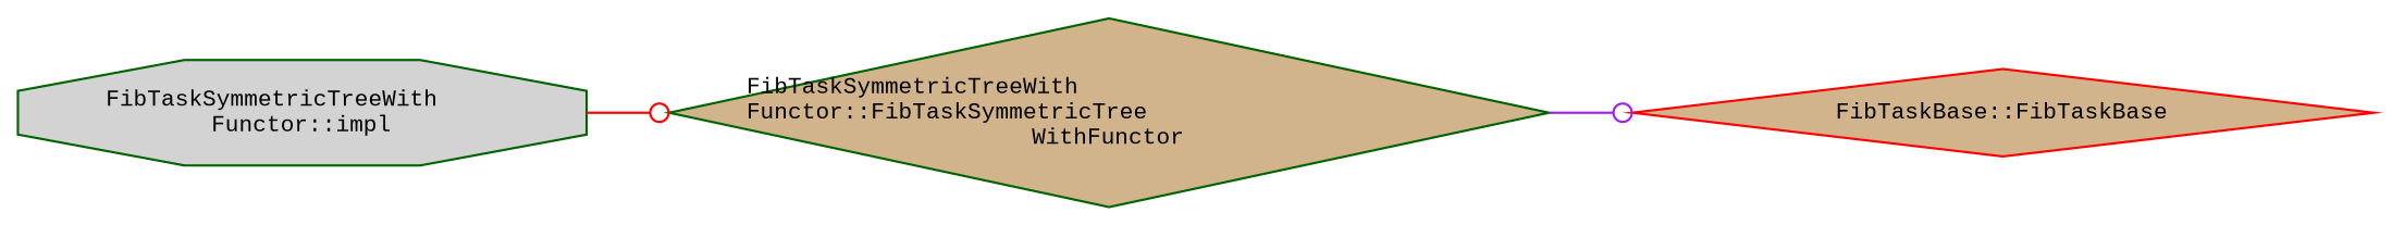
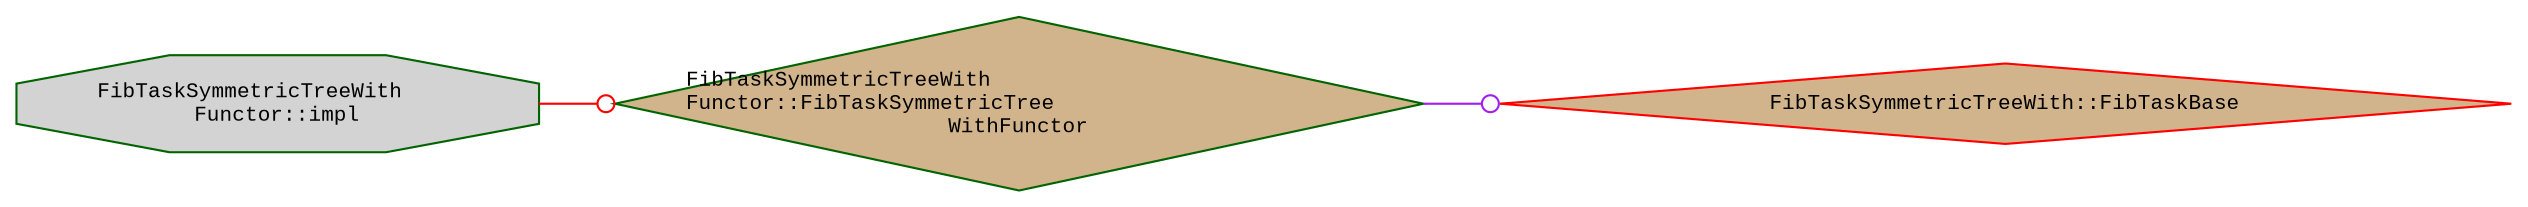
  digraph {
    rankdir=LR
    fontname="Liberation Mono"
    node [color=darkgreen fillcolor=tan fontname="Liberation Mono" fontsize=10 shape=diamond style=filled]
    edge [fontname="Liberation Mono" fontsize=10 labelfontname=Helvetica labelfontsize=10 style=solid arrowhead=odot]
    n1 [fillcolor=lightgrey fontcolor=black height=0.2 label="FibTaskSymmetricTreeWith\lFunctor::impl" shape=octagon width=0.4]
    n2 [height=0.2 label="FibTaskSymmetricTreeWith\lFunctor::FibTaskSymmetricTree\lWithFunctor" width=0.4]
-   n3 [color=red height=0.2 label="FibTaskBase::FibTaskBase" width=0.4]
+   n3 [color=red height=0.2 label="FibTaskSymmetricTreeWith::FibTaskBase" width=0.4]
    n1 -> n2 [color=red]
    n2 -> n3 [color=purple]
  }
